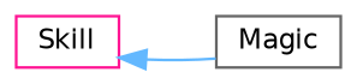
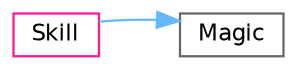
  digraph {
    rankdir=LR
    node [fillcolor=white fontname=Helvetica fontsize=10 shape=box style=filled]
    n1 [color=deeppink height=0.2 label=Skill width=0.4]
    n2 [color=gray40 height=0.2 label=Magic width=0.4]
-   n1 -> n2 [color=steelblue1 dir=back fontname=Helvetica fontsize=10 labelfontname=Helvetica labelfontsize=10 style=solid]
+   n2 -> n1 [color=steelblue1 dir=back fontname=Helvetica fontsize=10 labelfontname=Helvetica labelfontsize=10 style=solid]
  }
